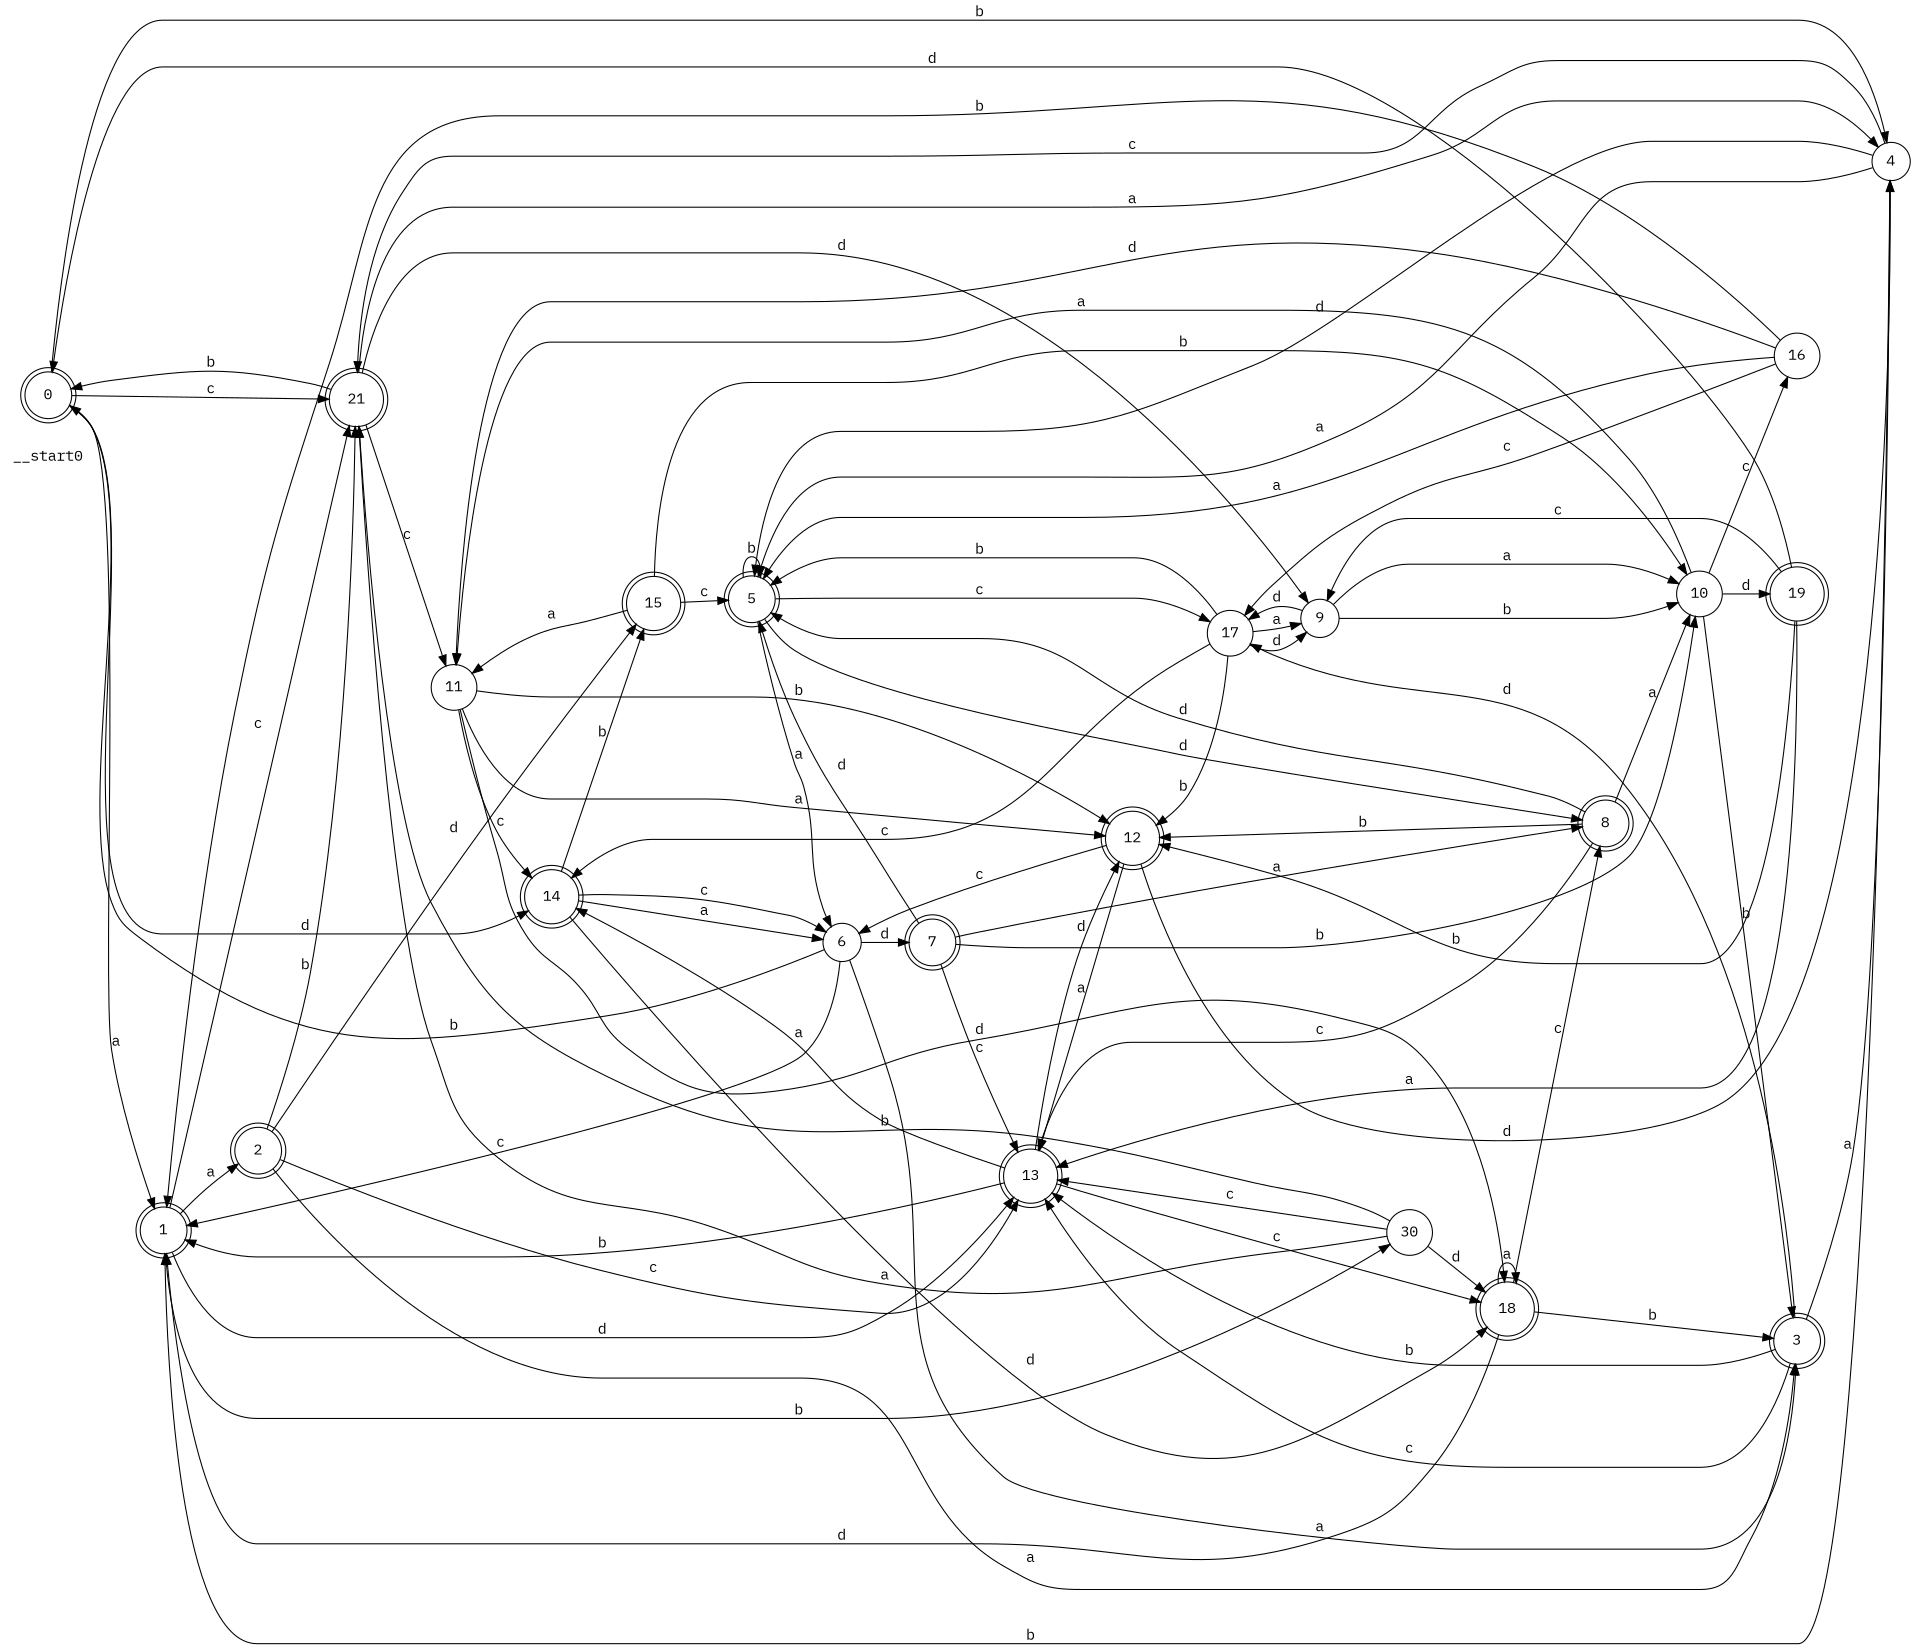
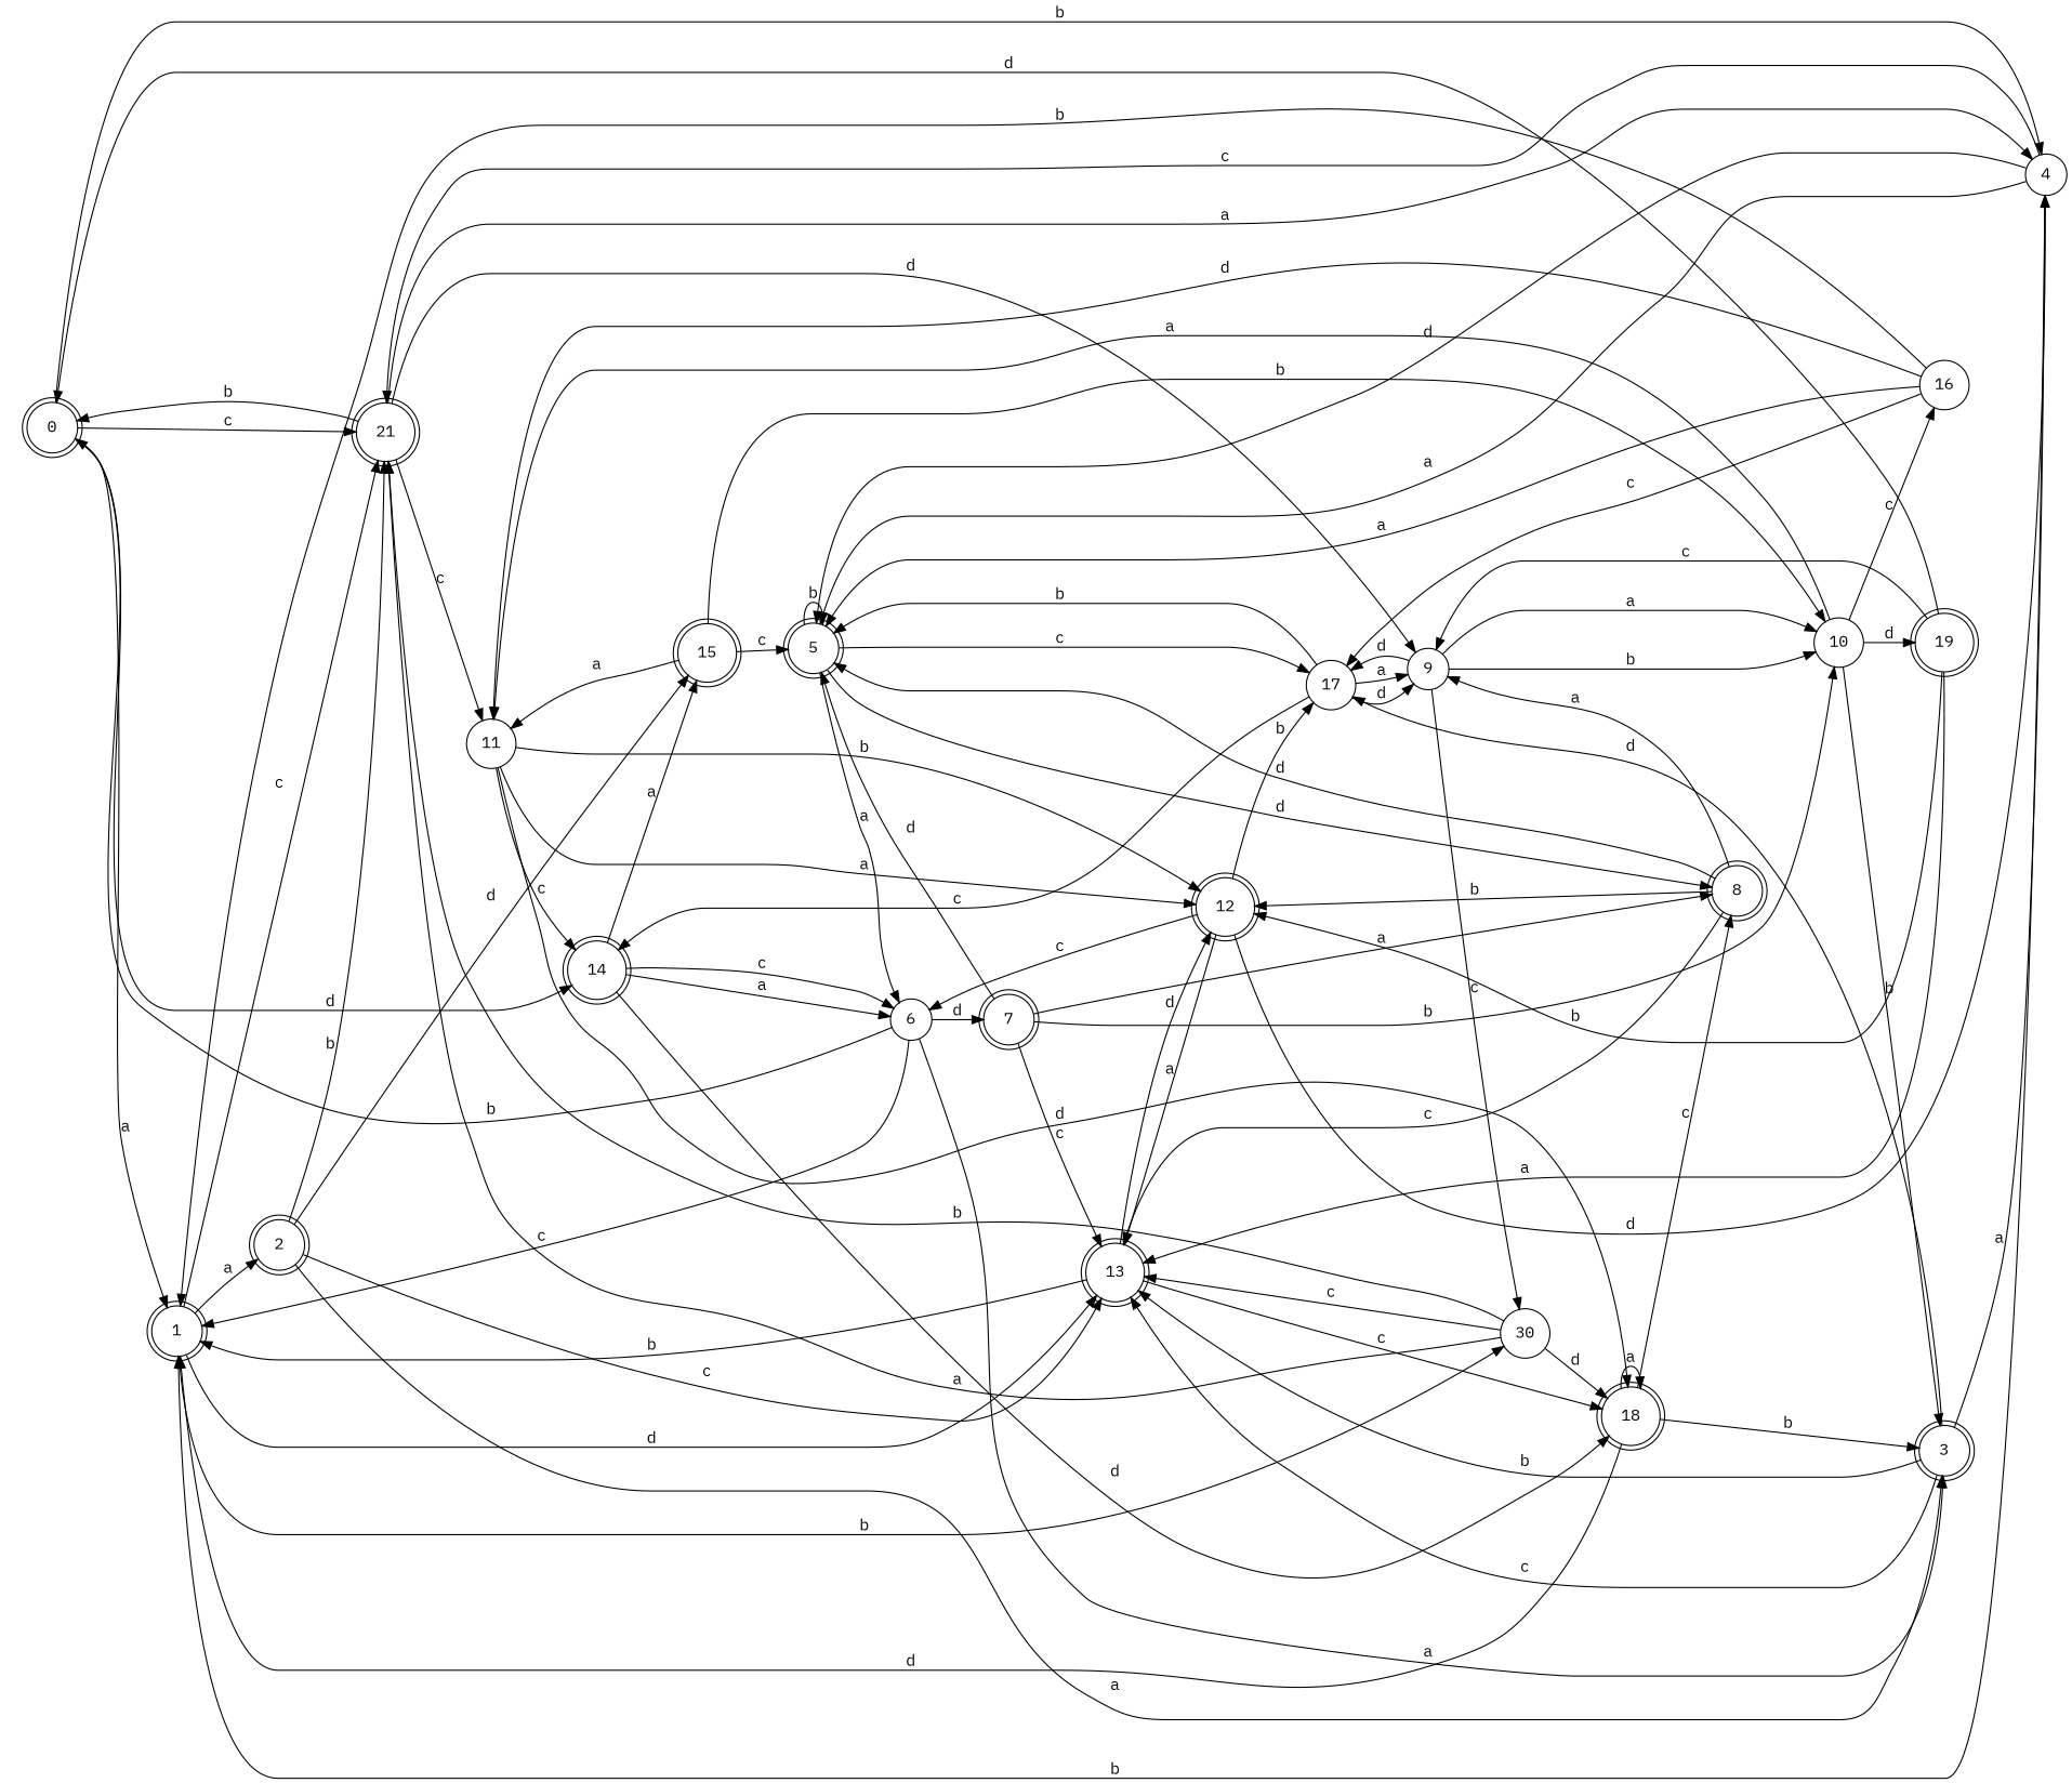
  digraph {
    fontname="IBM Plex Mono"
    rankdir=LR
    node [fontname="IBM Plex Mono" shape=doublecircle color=black fillcolor=white style="rounded,filled"]
    edge [fontname="IBM Plex Mono"]
-   __start0 [shape=none color="" fillcolor="" style=""]
    n2 [label=0]
    n3 [label=1]
    n4 [label=4 shape=circle style=filled]
    n5 [label=14]
    n6 [label=21]
    n7 [label=2]
    n8 [label=13]
    n9 [label=30 shape=circle style=filled]
    n10 [label=5]
    n11 [label=15]
    n12 [label=6 shape=circle style=filled]
    n13 [label=18]
    n14 [label=9 shape=circle style=filled]
    n15 [label=11 shape=circle style=filled]
    n16 [label=3]
    n17 [label=12]
    n18 [label=17 shape=circle style=filled]
    n19 [label=10 shape=circle style=filled]
    n20 [label=8]
    n21 [label=7]
    n22 [label=16 shape=circle style=filled]
    n23 [label=19]
    n2 -> n3 [label=a]
    n2 -> n4 [label=b]
    n2 -> n5 [label=d]
    n2 -> n6 [label=c]
    n3 -> n6 [label=c]
    n3 -> n7 [label=a]
    n3 -> n8 [label=d]
    n3 -> n9 [label=b]
    n4 -> n3 [label=b]
    n4 -> n6 [label=c]
    n4 -> n10 [label=a]
    n4 -> n10 [label=d]
-   n5 -> n11 [label=b]
+   n5 -> n11 [label=a]
    n5 -> n12 [label=a]
    n5 -> n12 [label=c]
    n5 -> n13 [label=d]
    n6 -> n2 [label=b]
    n6 -> n4 [label=a]
    n6 -> n14 [label=d]
    n6 -> n15 [label=c]
    n7 -> n6 [label=b]
    n7 -> n8 [label=c]
    n7 -> n11 [label=d]
    n7 -> n16 [label=a]
    n8 -> n3 [label=b]
-   n8 -> n5 [label=a]
    n8 -> n13 [label=c]
    n8 -> n17 [label=d]
    n9 -> n6 [label=a]
    n9 -> n6 [label=b]
    n9 -> n8 [label=c]
    n9 -> n13 [label=d]
    n10 -> n10 [label=b]
    n10 -> n12 [label=a]
    n10 -> n18 [label=c]
    n10 -> n20 [label=d]
    n11 -> n10 [label=c]
    n11 -> n15 [label=a]
    n11 -> n19 [label=b]
    n12 -> n2 [label=b]
    n12 -> n3 [label=c]
    n12 -> n16 [label=a]
    n12 -> n21 [label=d]
    n13 -> n3 [label=d]
    n13 -> n13 [label=a]
    n13 -> n16 [label=b]
    n13 -> n20 [label=c]
+   n14 -> n9 [label=c]
    n14 -> n18 [label=d]
    n14 -> n19 [label=a]
    n14 -> n19 [label=b]
    n15 -> n5 [label=c]
    n15 -> n13 [label=d]
    n15 -> n17 [label=a]
    n15 -> n17 [label=b]
    n16 -> n4 [label=a]
    n16 -> n8 [label=b]
    n16 -> n8 [label=c]
    n16 -> n18 [label=d]
    n17 -> n4 [label=d]
    n17 -> n8 [label=a]
    n17 -> n12 [label=c]
-   n18 -> n17 [label=b]
+   n17 -> n18 [label=b]
    n18 -> n5 [label=c]
    n18 -> n10 [label=b]
    n18 -> n14 [label=a]
    n18 -> n14 [label=d]
    n19 -> n15 [label=a]
    n19 -> n16 [label=b]
    n19 -> n22 [label=c]
    n19 -> n23 [label=d]
    n20 -> n8 [label=c]
    n20 -> n10 [label=d]
-   n20 -> n19 [label=a]
+   n20 -> n14 [label=a]
    n20 -> n17 [label=b]
    n21 -> n8 [label=c]
    n21 -> n10 [label=d]
    n21 -> n19 [label=b]
    n21 -> n20 [label=a]
    n22 -> n3 [label=b]
    n22 -> n10 [label=a]
    n22 -> n15 [label=d]
    n22 -> n18 [label=c]
    n23 -> n2 [label=d]
    n23 -> n8 [label=a]
    n23 -> n14 [label=c]
    n23 -> n17 [label=b]
  }
